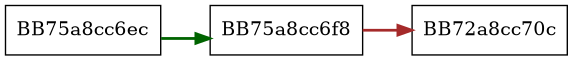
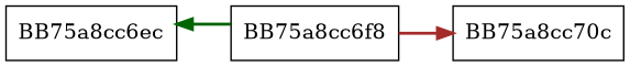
  digraph {
    rankdir=LR
    splines=ortho
    node [shape=box]
    edge [style=bold]
    BB75a8cc6ec
    BB75a8cc6f8
-   BB75a8cc70c [label=BB72a8cc70c]
-   BB75a8cc6ec -> BB75a8cc6f8 [color=darkgreen]
+   BB75a8cc70c
+   BB75a8cc6f8 -> BB75a8cc6ec [color=darkgreen]
    BB75a8cc6f8 -> BB75a8cc70c [color=brown]
  }
